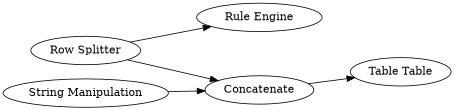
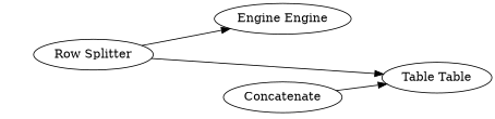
  digraph {
    rankdir=LR
-   n1 [label="Rule Engine"]
-   n2 [label="String Manipulation"]
+   n1 [label="Engine Engine"]
    n3 [label=Concatenate]
    n4 [label="Table Table"]
    n5 [label="Row Splitter"]
-   n2 -> n3
    n3 -> n4
    n5 -> n1
-   n5 -> n3
+   n5 -> n4
  }
